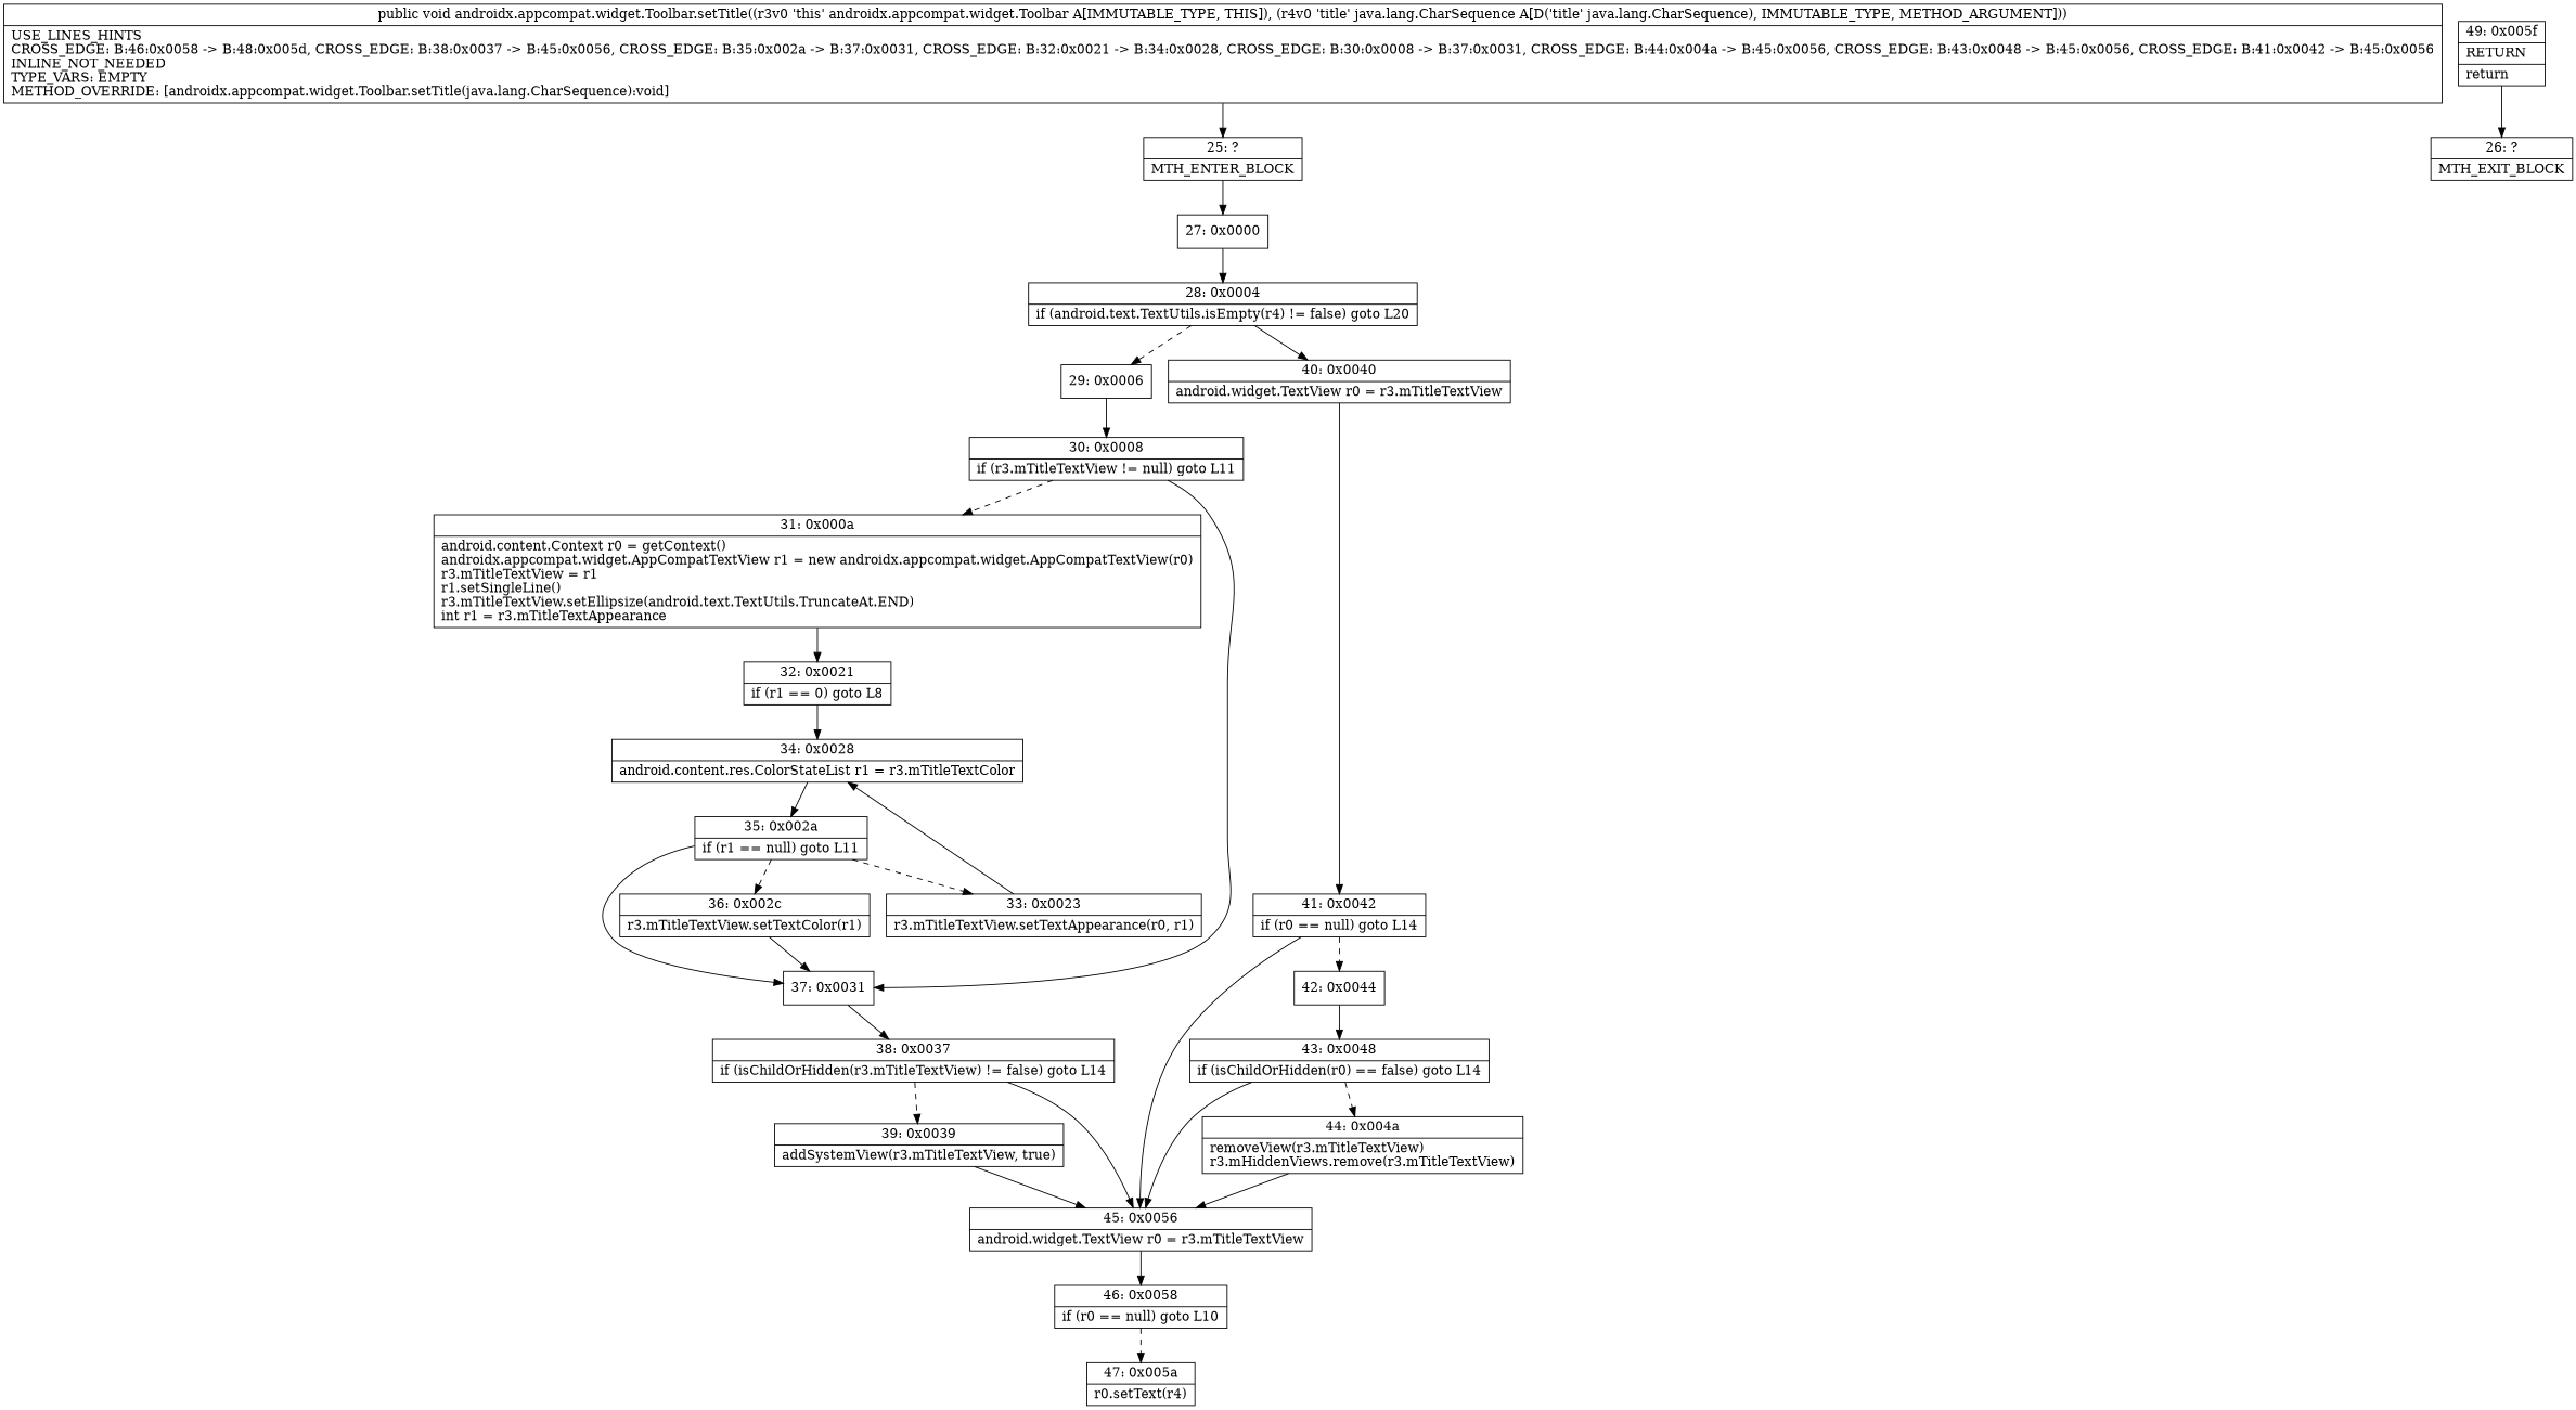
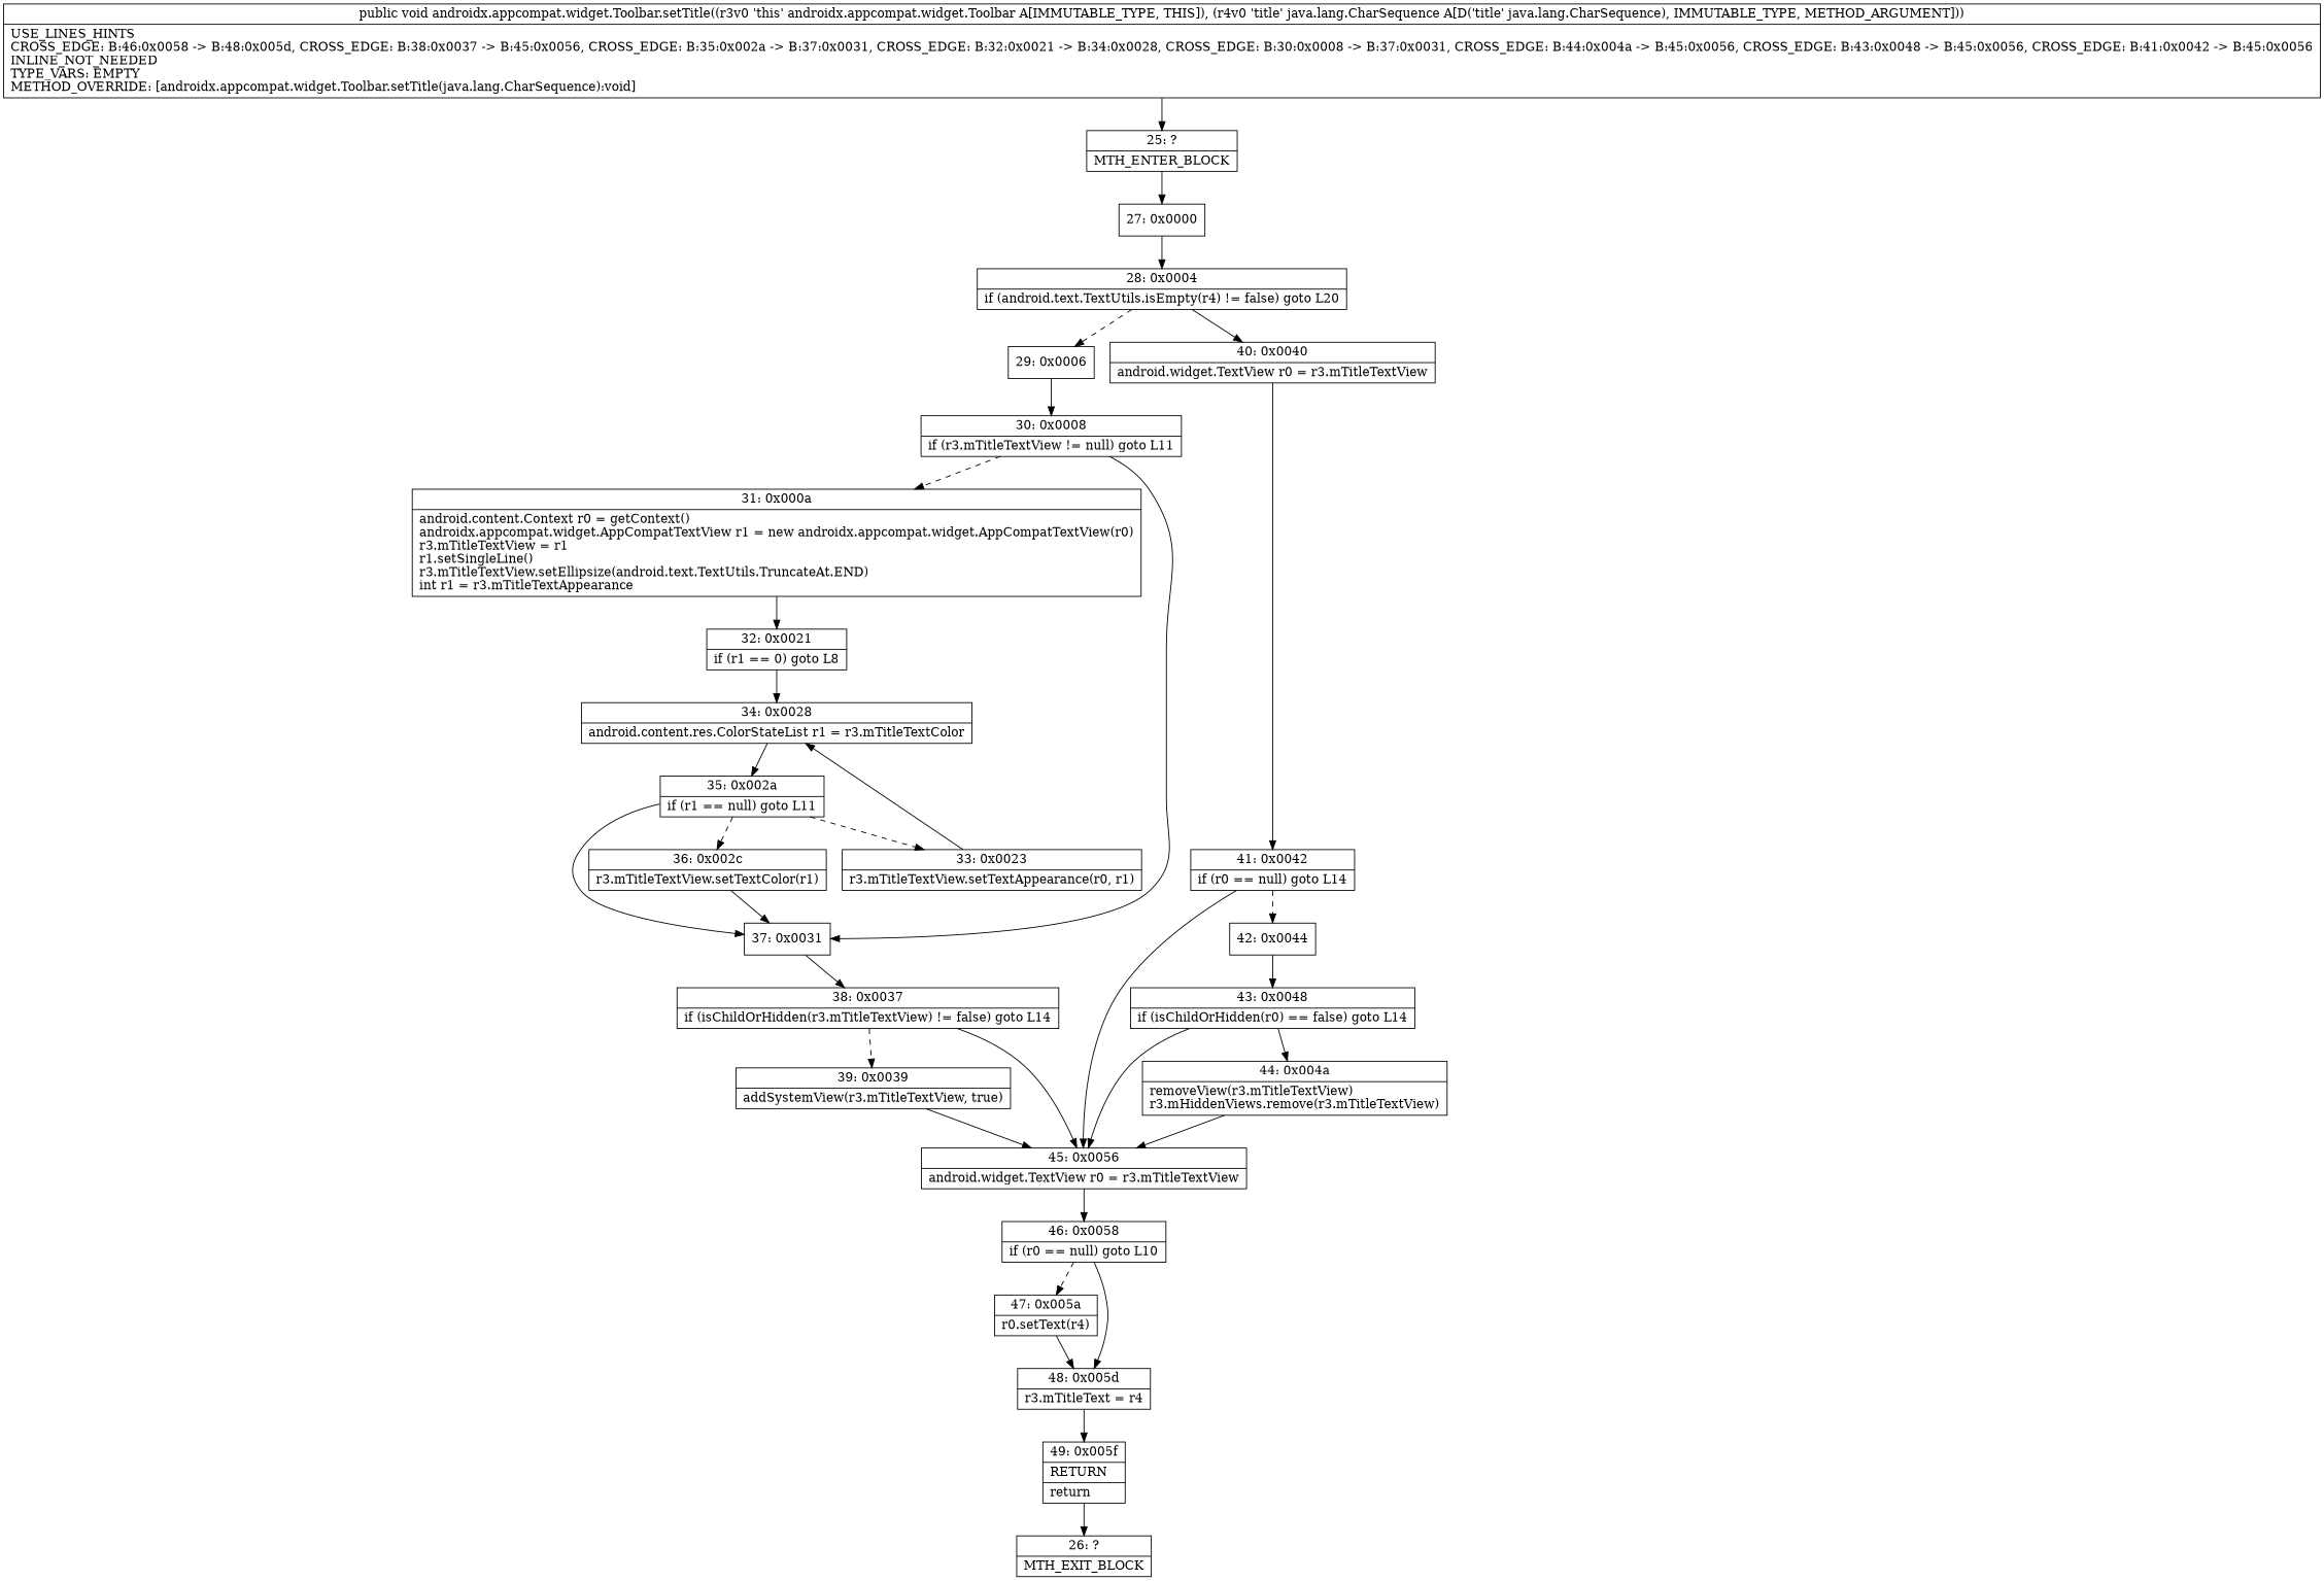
  digraph {
    node [shape=record]
    n1 [label="{25\:\ ?|MTH_ENTER_BLOCK\l}"]
    n2 [label="{27\:\ 0x0000}"]
    n3 [label="{28\:\ 0x0004|if (android.text.TextUtils.isEmpty(r4) != false) goto L20\l}"]
    n4 [label="{29\:\ 0x0006}"]
    n5 [label="{40\:\ 0x0040|android.widget.TextView r0 = r3.mTitleTextView\l}"]
    n6 [label="{30\:\ 0x0008|if (r3.mTitleTextView != null) goto L11\l}"]
    n7 [label="{41\:\ 0x0042|if (r0 == null) goto L14\l}"]
    n8 [label="{31\:\ 0x000a|android.content.Context r0 = getContext()\landroidx.appcompat.widget.AppCompatTextView r1 = new androidx.appcompat.widget.AppCompatTextView(r0)\lr3.mTitleTextView = r1\lr1.setSingleLine()\lr3.mTitleTextView.setEllipsize(android.text.TextUtils.TruncateAt.END)\lint r1 = r3.mTitleTextAppearance\l}"]
    n9 [label="{37\:\ 0x0031}"]
    n10 [label="{32\:\ 0x0021|if (r1 == 0) goto L8\l}"]
    n11 [label="{38\:\ 0x0037|if (isChildOrHidden(r3.mTitleTextView) != false) goto L14\l}"]
    n12 [label="{34\:\ 0x0028|android.content.res.ColorStateList r1 = r3.mTitleTextColor\l}"]
    n13 [label="{33\:\ 0x0023|r3.mTitleTextView.setTextAppearance(r0, r1)\l}"]
    n14 [label="{35\:\ 0x002a|if (r1 == null) goto L11\l}"]
    n15 [label="{36\:\ 0x002c|r3.mTitleTextView.setTextColor(r1)\l}"]
    n16 [label="{39\:\ 0x0039|addSystemView(r3.mTitleTextView, true)\l}"]
    n17 [label="{45\:\ 0x0056|android.widget.TextView r0 = r3.mTitleTextView\l}"]
    n18 [label="{46\:\ 0x0058|if (r0 == null) goto L10\l}"]
    n19 [label="{47\:\ 0x005a|r0.setText(r4)\l}"]
+   n20 [label="{48\:\ 0x005d|r3.mTitleText = r4\l}"]
    n21 [label="{49\:\ 0x005f|RETURN\l|return\l}"]
    n22 [label="{26\:\ ?|MTH_EXIT_BLOCK\l}"]
    n23 [label="{42\:\ 0x0044}"]
    n24 [label="{43\:\ 0x0048|if (isChildOrHidden(r0) == false) goto L14\l}"]
    n25 [label="{44\:\ 0x004a|removeView(r3.mTitleTextView)\lr3.mHiddenViews.remove(r3.mTitleTextView)\l}"]
    n26 [label="{public void androidx.appcompat.widget.Toolbar.setTitle((r3v0 'this' androidx.appcompat.widget.Toolbar A[IMMUTABLE_TYPE, THIS]), (r4v0 'title' java.lang.CharSequence A[D('title' java.lang.CharSequence), IMMUTABLE_TYPE, METHOD_ARGUMENT]))  | USE_LINES_HINTS\lCROSS_EDGE: B:46:0x0058 \-\> B:48:0x005d, CROSS_EDGE: B:38:0x0037 \-\> B:45:0x0056, CROSS_EDGE: B:35:0x002a \-\> B:37:0x0031, CROSS_EDGE: B:32:0x0021 \-\> B:34:0x0028, CROSS_EDGE: B:30:0x0008 \-\> B:37:0x0031, CROSS_EDGE: B:44:0x004a \-\> B:45:0x0056, CROSS_EDGE: B:43:0x0048 \-\> B:45:0x0056, CROSS_EDGE: B:41:0x0042 \-\> B:45:0x0056\lINLINE_NOT_NEEDED\lTYPE_VARS: EMPTY\lMETHOD_OVERRIDE: [androidx.appcompat.widget.Toolbar.setTitle(java.lang.CharSequence):void]\l}"]
    n1 -> n2
    n2 -> n3
    n3 -> n4 [style=dashed]
    n3 -> n5
    n4 -> n6
    n5 -> n7
    n6 -> n8 [style=dashed]
    n6 -> n9
    n7 -> n17
    n7 -> n23 [style=dashed]
    n8 -> n10
    n9 -> n11
    n10 -> n12
    n11 -> n16 [style=dashed]
    n11 -> n17
    n12 -> n14
    n13 -> n12
    n14 -> n9
    n14 -> n13 [style=dashed]
    n14 -> n15 [style=dashed]
    n15 -> n9
    n16 -> n17
    n17 -> n18
    n18 -> n19 [style=dashed]
+   n18 -> n20
+   n19 -> n20
+   n20 -> n21
    n21 -> n22
    n23 -> n24
    n24 -> n17
-   n24 -> n25 [style=dashed]
+   n24 -> n25 [style=solid]
    n25 -> n17
    n26 -> n1
  }
